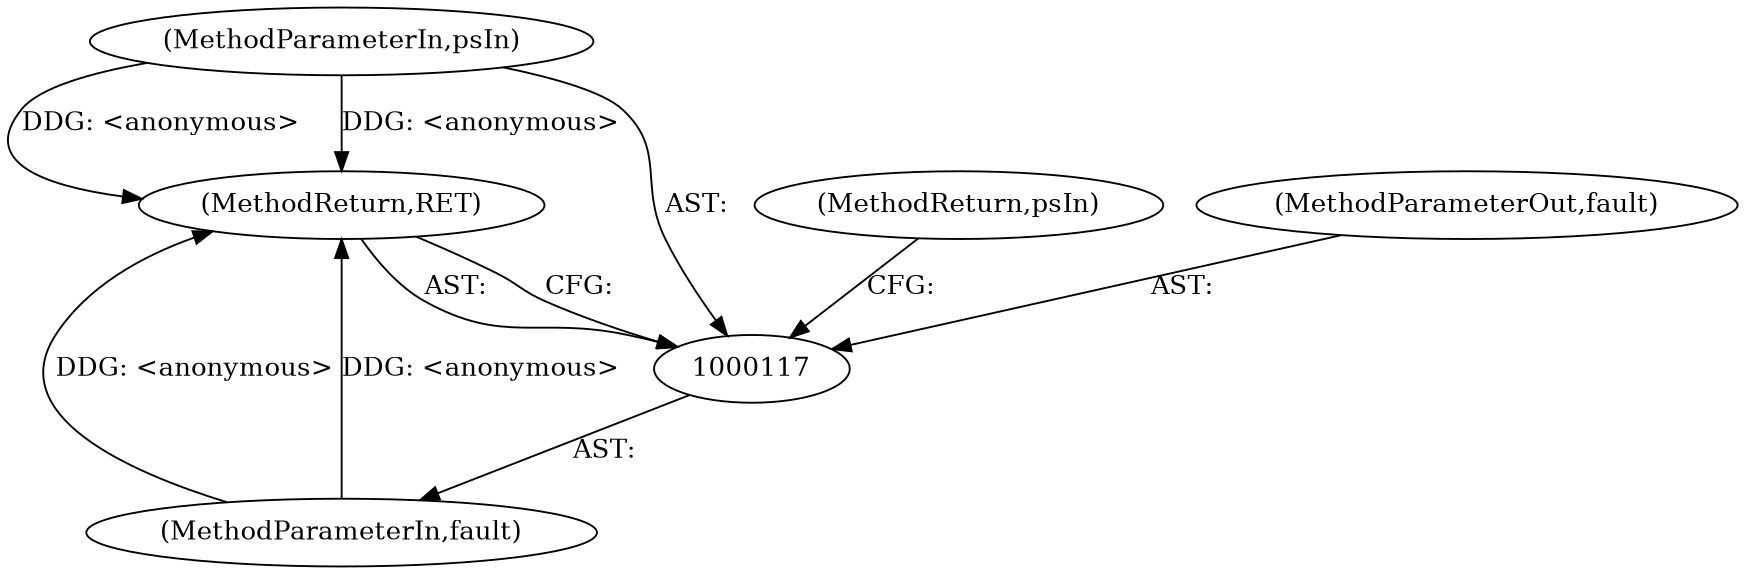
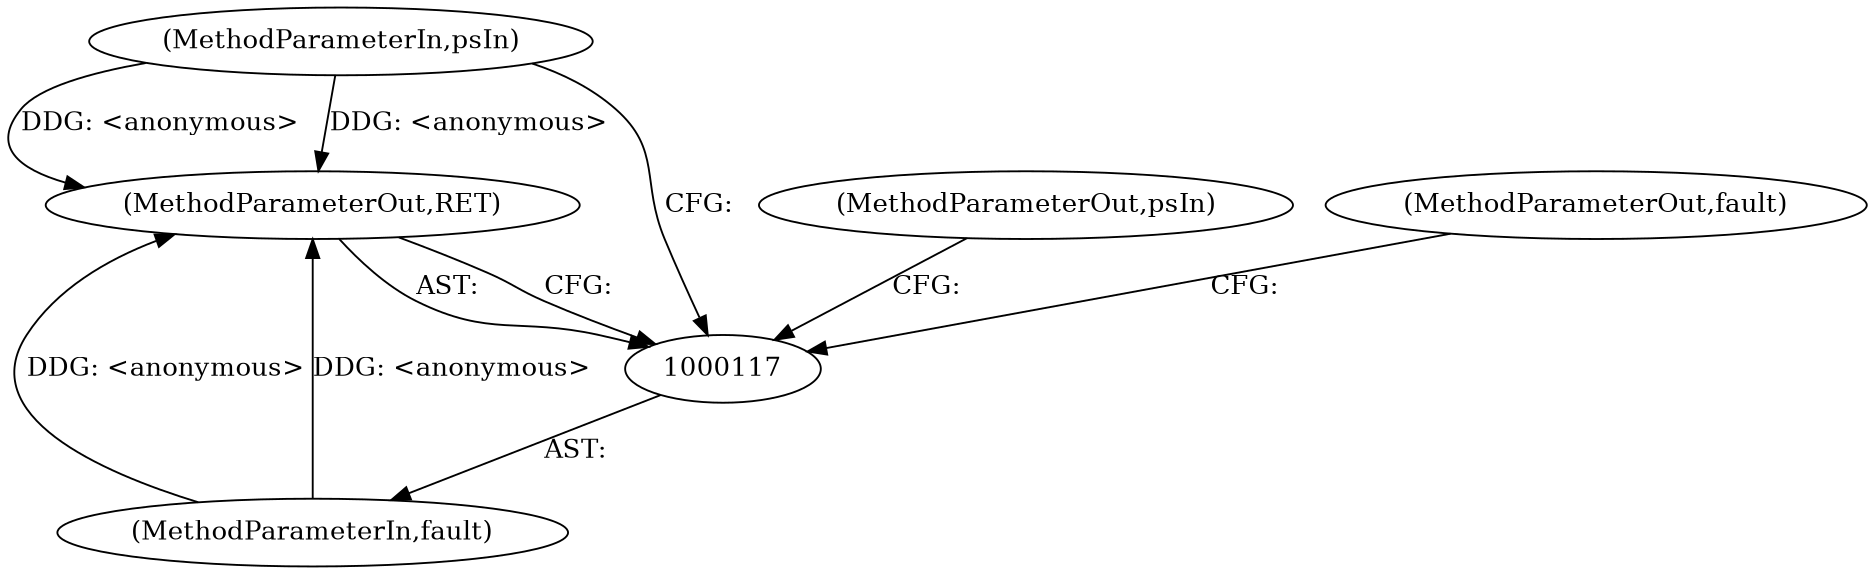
  digraph {
    n1 [label="(MethodParameterIn,psIn)"]
-   n2 [label="(MethodReturn,RET)"]
+   n2 [label="(MethodParameterOut,RET)"]
    1000117
    n4 [label="(MethodParameterIn,fault)"]
-   n5 [label="(MethodReturn,psIn)"]
+   n5 [label="(MethodParameterOut,psIn)"]
    n6 [label="(MethodParameterOut,fault)"]
    n1 -> n2 [label="DDG: <anonymous>"]
    n1 -> n2 [label="DDG: <anonymous>"]
-   n1 -> 1000117 [label="AST: "]
+   n1 -> 1000117 [label="CFG: "]
    n2 -> 1000117 [label="AST: "]
    n2 -> 1000117 [label="CFG: "]
    1000117 -> n4 [label="AST: "]
    n4 -> n2 [label="DDG: <anonymous>"]
    n4 -> n2 [label="DDG: <anonymous>"]
    n5 -> 1000117 [label="CFG: "]
-   n6 -> 1000117 [label="AST: "]
+   n6 -> 1000117 [label="CFG: "]
  }
